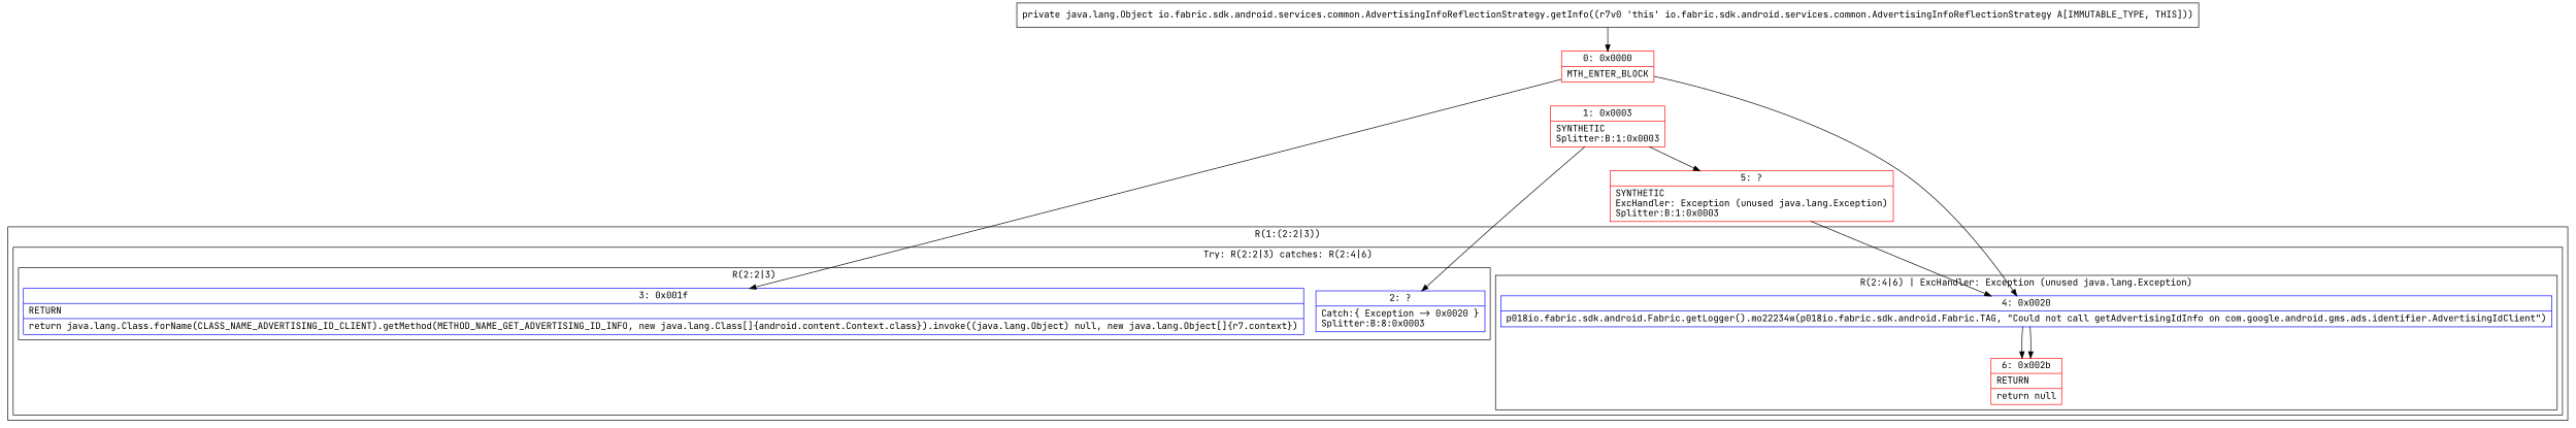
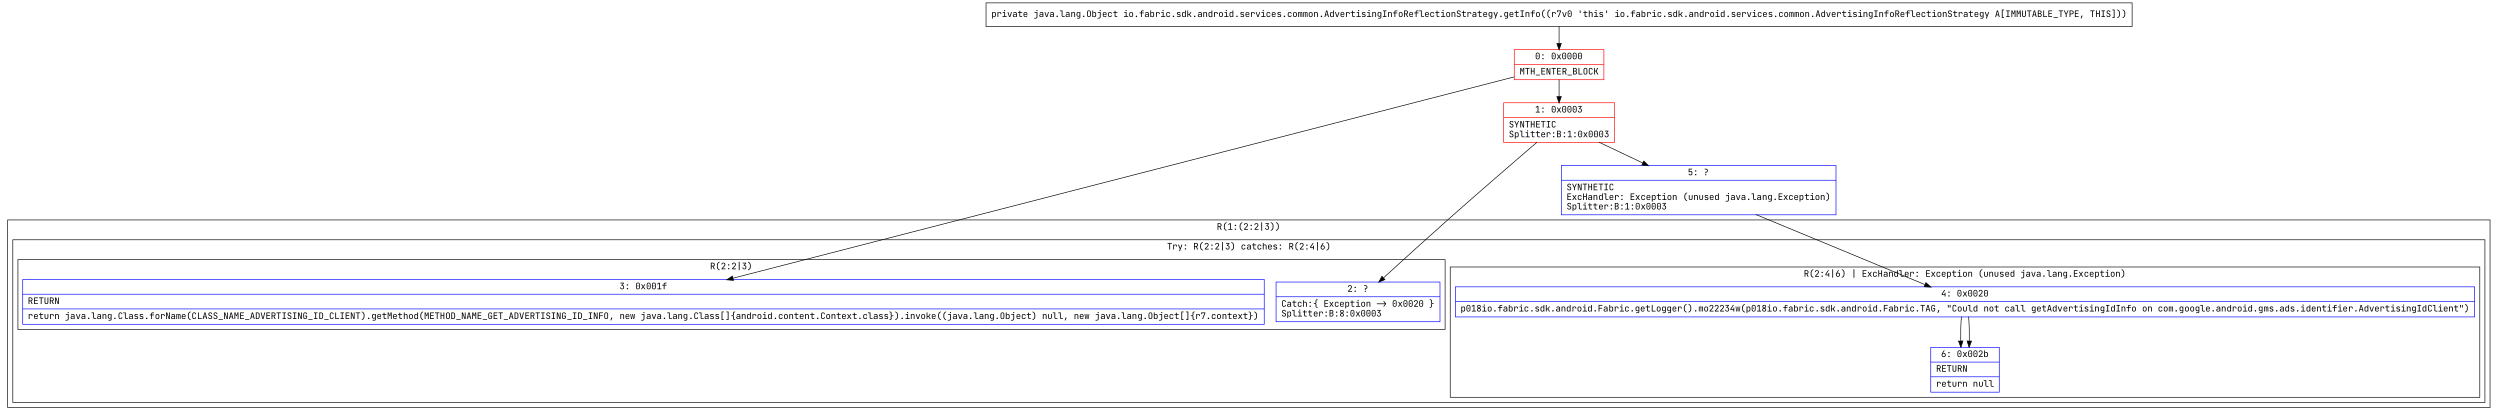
  digraph {
    fontname="JetBrains Mono"
    node [color=blue fontname="JetBrains Mono" shape=record]
    edge [fontname="JetBrains Mono"]
    n1 [label="{2\:\ ?|Catch:\{ Exception \-\> 0x0020 \}\lSplitter:B:8:0x0003\l}"]
    n2 [label="{3\:\ 0x001f|RETURN\l|return java.lang.Class.forName(CLASS_NAME_ADVERTISING_ID_CLIENT).getMethod(METHOD_NAME_GET_ADVERTISING_ID_INFO, new java.lang.Class[]\{android.content.Context.class\}).invoke((java.lang.Object) null, new java.lang.Object[]\{r7.context\})\l}"]
    n3 [label="{4\:\ 0x0020|p018io.fabric.sdk.android.Fabric.getLogger().mo22234w(p018io.fabric.sdk.android.Fabric.TAG, \"Could not call getAdvertisingIdInfo on com.google.android.gms.ads.identifier.AdvertisingIdClient\")\l}"]
-   n4 [color=red label="{6\:\ 0x002b|RETURN\l|return null\l}"]
+   n4 [label="{6\:\ 0x002b|RETURN\l|return null\l}"]
    n5 [color=red label="{0\:\ 0x0000|MTH_ENTER_BLOCK\l}"]
    n6 [color=red label="{1\:\ 0x0003|SYNTHETIC\lSplitter:B:1:0x0003\l}"]
-   n7 [color=red label="{5\:\ ?|SYNTHETIC\lExcHandler: Exception (unused java.lang.Exception)\lSplitter:B:1:0x0003\l}"]
+   n7 [label="{5\:\ ?|SYNTHETIC\lExcHandler: Exception (unused java.lang.Exception)\lSplitter:B:1:0x0003\l}"]
    n8 [label="{private java.lang.Object io.fabric.sdk.android.services.common.AdvertisingInfoReflectionStrategy.getInfo((r7v0 'this' io.fabric.sdk.android.services.common.AdvertisingInfoReflectionStrategy A[IMMUTABLE_TYPE, THIS])) }" color=""]
    subgraph cluster_1 {
      label="R(1:(2:2|3))"
      subgraph cluster_2 {
        label="Try: R(2:2|3) catches: R(2:4|6)"
        subgraph cluster_3 {
          label="R(2:2|3)"
          n1
          n2
        }
        subgraph cluster_4 {
          label="R(2:4|6) | ExcHandler: Exception (unused java.lang.Exception)\l"
          n3
          n4
        }
      }
    }
    subgraph cluster_5 {
      label="R(2:4|6) | ExcHandler: Exception (unused java.lang.Exception)\l"
    }
    n3 -> n4
    n3 -> n4
    n5 -> n2
-   n5 -> n3
+   n5 -> n6
    n6 -> n1
    n6 -> n7
    n7 -> n3
    n8 -> n5
  }
